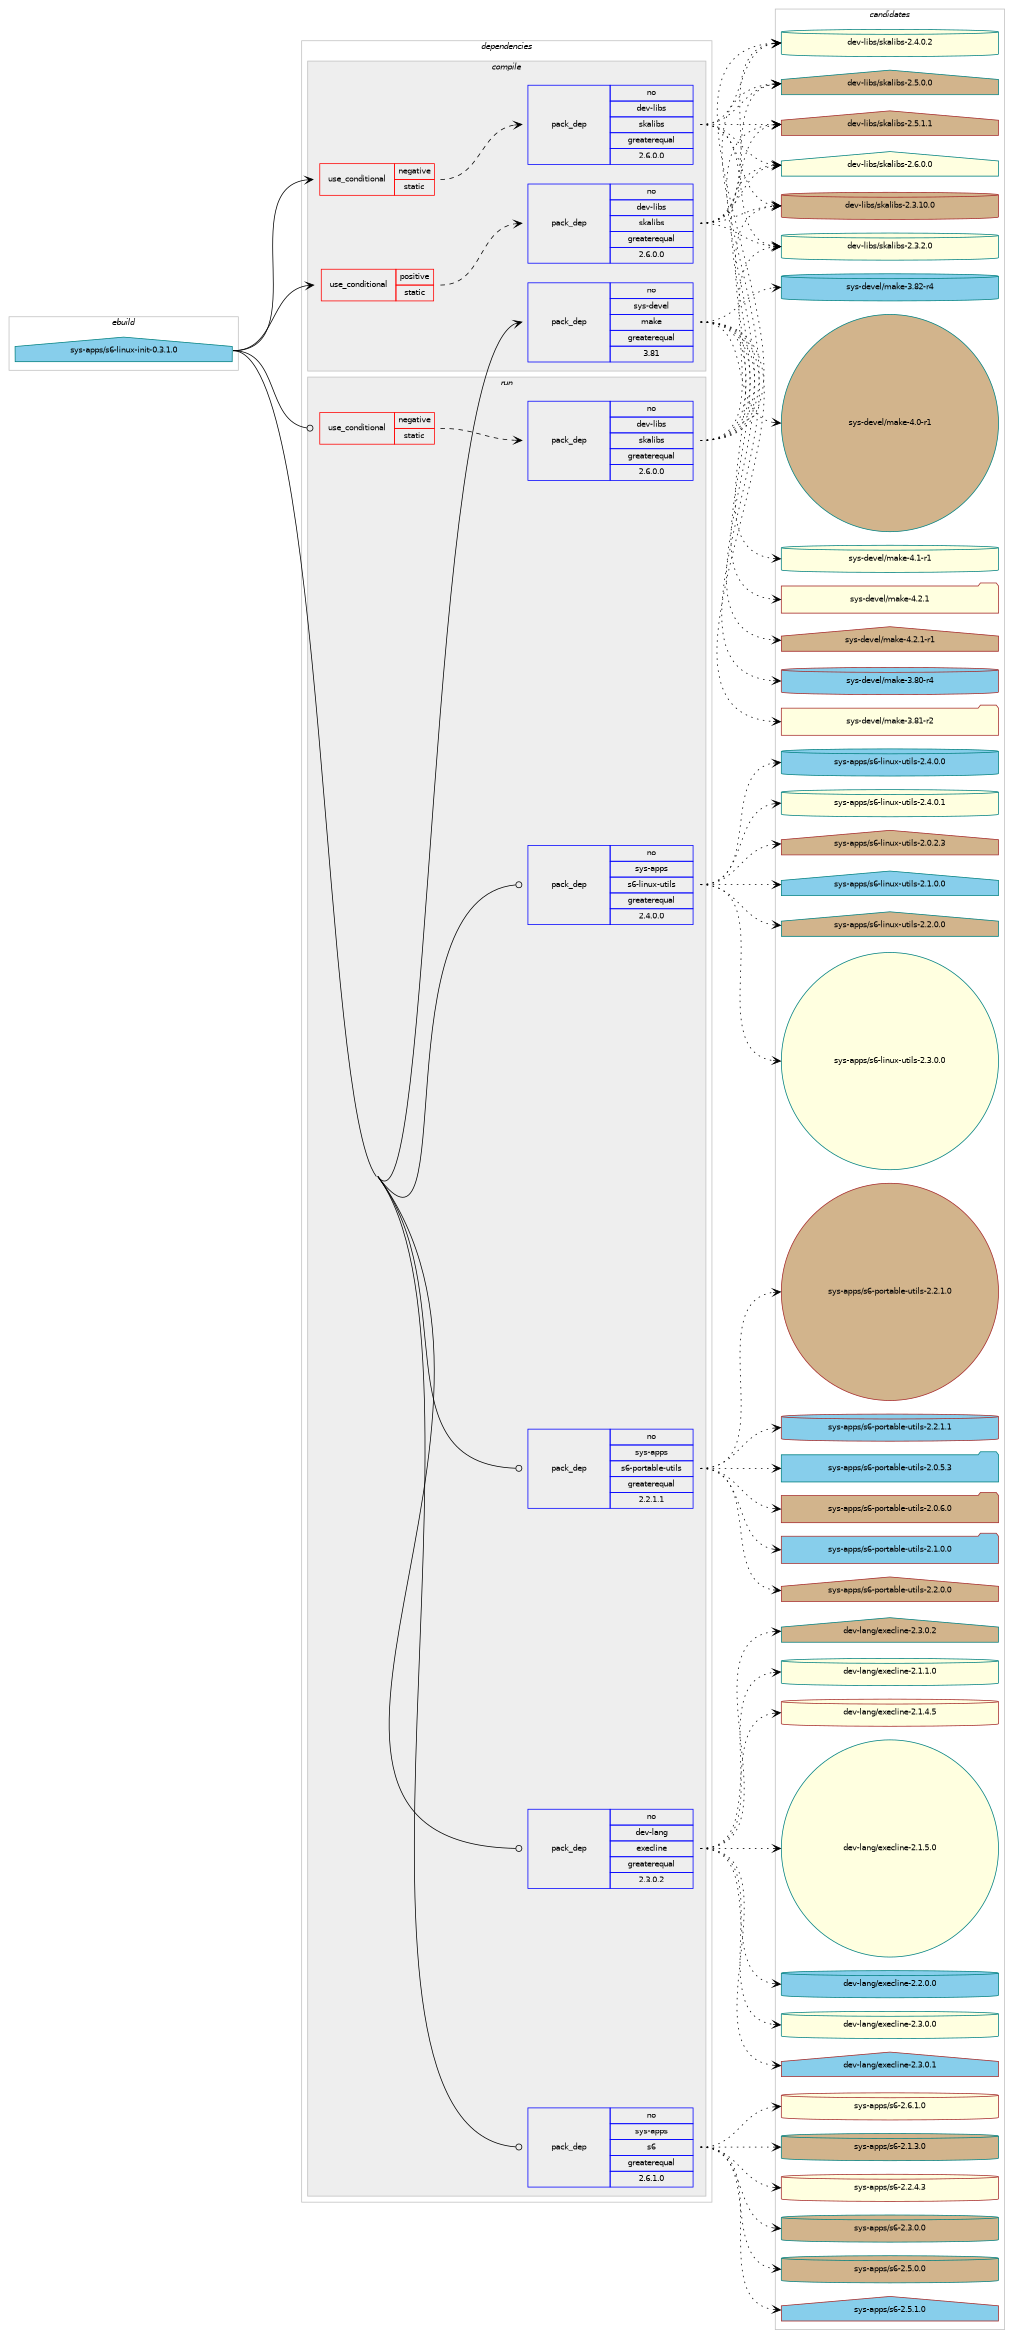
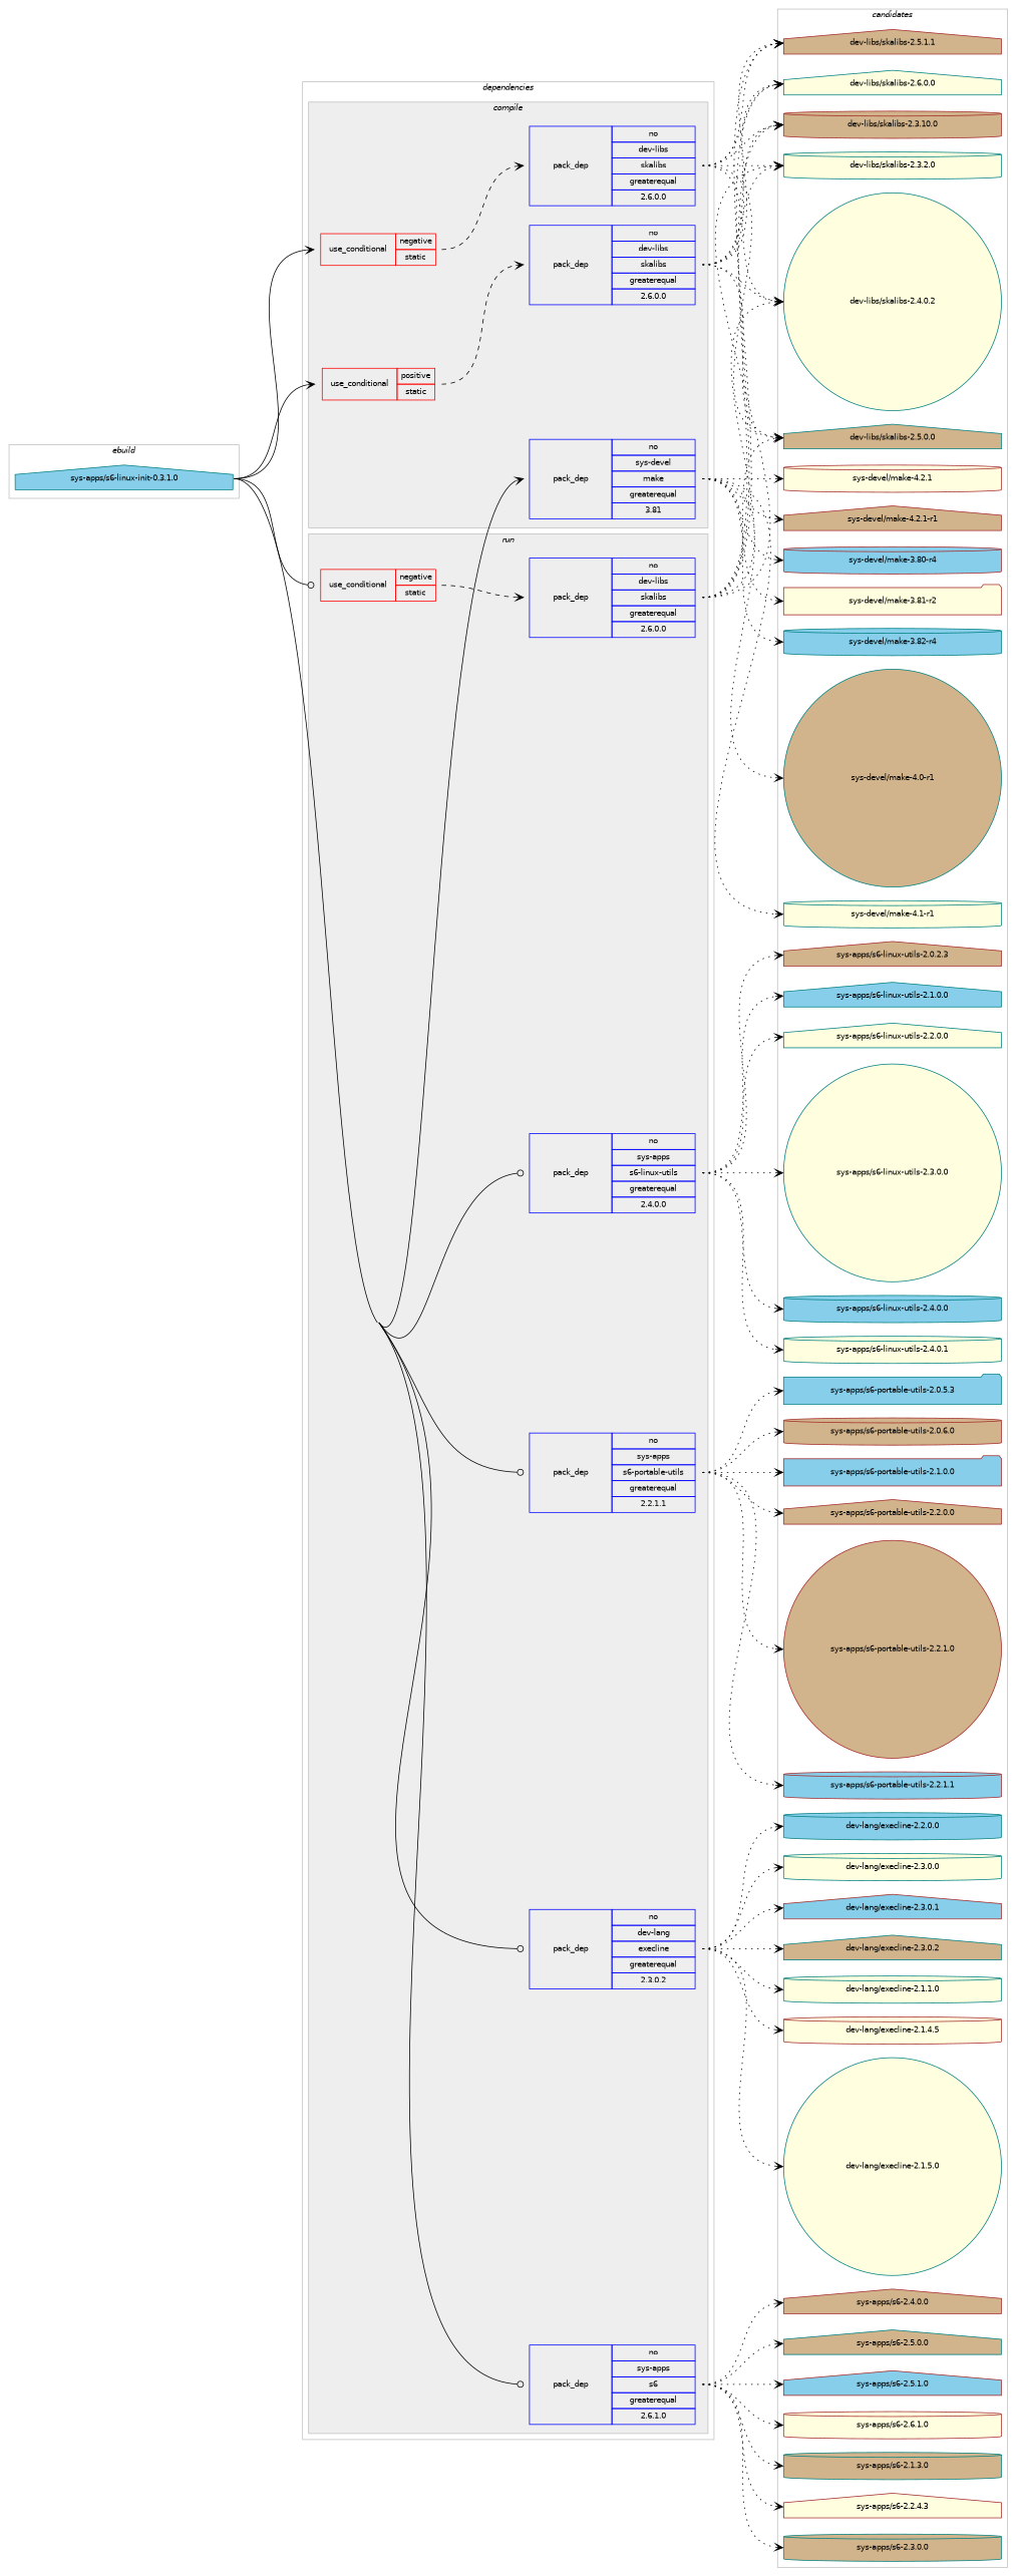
  digraph {
    compound=true
    concentrate=true
    fontname=Helvetica
    fontsize=10
    newrank=true
    rankdir=LR
    ranksep=1.5
    node [color=teal fillcolor=lightyellow fontname=Helvetica fontsize=10 shape=cylinder style=filled]
    edge [arrowhead=vee headport=w style=dotted tailport=e weight=100]
    n1 [fillcolor=skyblue label="sys-apps/s6-linux-init-0.3.1.0" shape=house width=4]
    n2 [color=blue label=<<TABLE BORDER="0" CELLBORDER="1" CELLSPACING="0" CELLPADDING="4" WIDTH="220"><TR><TD ROWSPAN="6" CELLPADDING="30">pack_dep</TD></TR><TR><TD WIDTH="110">no</TD></TR><TR><TD>dev-libs</TD></TR><TR><TD>skalibs</TD></TR><TR><TD>greaterequal</TD></TR><TR><TD>2.6.0.0</TD></TR></TABLE>> shape=none fillcolor="" style=""]
    n3 [color=red label=<<TABLE BORDER="0" CELLBORDER="1" CELLSPACING="0" CELLPADDING="4"><TR><TD ROWSPAN="3" CELLPADDING="10">use_conditional</TD></TR><TR><TD>negative</TD></TR><TR><TD>static</TD></TR></TABLE>> shape=none fillcolor="" style=""]
    n4 [color=blue label=<<TABLE BORDER="0" CELLBORDER="1" CELLSPACING="0" CELLPADDING="4" WIDTH="220"><TR><TD ROWSPAN="6" CELLPADDING="30">pack_dep</TD></TR><TR><TD WIDTH="110">no</TD></TR><TR><TD>dev-libs</TD></TR><TR><TD>skalibs</TD></TR><TR><TD>greaterequal</TD></TR><TR><TD>2.6.0.0</TD></TR></TABLE>> shape=none fillcolor="" style=""]
    n5 [color=red label=<<TABLE BORDER="0" CELLBORDER="1" CELLSPACING="0" CELLPADDING="4"><TR><TD ROWSPAN="3" CELLPADDING="10">use_conditional</TD></TR><TR><TD>positive</TD></TR><TR><TD>static</TD></TR></TABLE>> shape=none fillcolor="" style=""]
    n6 [color=blue label=<<TABLE BORDER="0" CELLBORDER="1" CELLSPACING="0" CELLPADDING="4" WIDTH="220"><TR><TD ROWSPAN="6" CELLPADDING="30">pack_dep</TD></TR><TR><TD WIDTH="110">no</TD></TR><TR><TD>sys-devel</TD></TR><TR><TD>make</TD></TR><TR><TD>greaterequal</TD></TR><TR><TD>3.81</TD></TR></TABLE>> shape=none fillcolor="" style=""]
    n7 [color=blue label=<<TABLE BORDER="0" CELLBORDER="1" CELLSPACING="0" CELLPADDING="4" WIDTH="220"><TR><TD ROWSPAN="6" CELLPADDING="30">pack_dep</TD></TR><TR><TD WIDTH="110">no</TD></TR><TR><TD>dev-libs</TD></TR><TR><TD>skalibs</TD></TR><TR><TD>greaterequal</TD></TR><TR><TD>2.6.0.0</TD></TR></TABLE>> shape=none fillcolor="" style=""]
    n8 [color=red label=<<TABLE BORDER="0" CELLBORDER="1" CELLSPACING="0" CELLPADDING="4"><TR><TD ROWSPAN="3" CELLPADDING="10">use_conditional</TD></TR><TR><TD>negative</TD></TR><TR><TD>static</TD></TR></TABLE>> shape=none fillcolor="" style=""]
    n9 [color=blue label=<<TABLE BORDER="0" CELLBORDER="1" CELLSPACING="0" CELLPADDING="4" WIDTH="220"><TR><TD ROWSPAN="6" CELLPADDING="30">pack_dep</TD></TR><TR><TD WIDTH="110">no</TD></TR><TR><TD>dev-lang</TD></TR><TR><TD>execline</TD></TR><TR><TD>greaterequal</TD></TR><TR><TD>2.3.0.2</TD></TR></TABLE>> shape=none fillcolor="" style=""]
    n10 [color=blue label=<<TABLE BORDER="0" CELLBORDER="1" CELLSPACING="0" CELLPADDING="4" WIDTH="220"><TR><TD ROWSPAN="6" CELLPADDING="30">pack_dep</TD></TR><TR><TD WIDTH="110">no</TD></TR><TR><TD>sys-apps</TD></TR><TR><TD>s6</TD></TR><TR><TD>greaterequal</TD></TR><TR><TD>2.6.1.0</TD></TR></TABLE>> shape=none fillcolor="" style=""]
    n11 [color=blue label=<<TABLE BORDER="0" CELLBORDER="1" CELLSPACING="0" CELLPADDING="4" WIDTH="220"><TR><TD ROWSPAN="6" CELLPADDING="30">pack_dep</TD></TR><TR><TD WIDTH="110">no</TD></TR><TR><TD>sys-apps</TD></TR><TR><TD>s6-linux-utils</TD></TR><TR><TD>greaterequal</TD></TR><TR><TD>2.4.0.0</TD></TR></TABLE>> shape=none fillcolor="" style=""]
    n12 [color=blue label=<<TABLE BORDER="0" CELLBORDER="1" CELLSPACING="0" CELLPADDING="4" WIDTH="220"><TR><TD ROWSPAN="6" CELLPADDING="30">pack_dep</TD></TR><TR><TD WIDTH="110">no</TD></TR><TR><TD>sys-apps</TD></TR><TR><TD>s6-portable-utils</TD></TR><TR><TD>greaterequal</TD></TR><TR><TD>2.2.1.1</TD></TR></TABLE>> shape=none fillcolor="" style=""]
    n13 [color=brown fillcolor=tan label="dev-libs/skalibs-2.3.10.0" width=4]
    n14 [label="dev-libs/skalibs-2.3.2.0" width=4]
-   n15 [label="dev-libs/skalibs-2.4.0.2" width=4]
+   n15 [label="dev-libs/skalibs-2.4.0.2" shape=circle width=4]
    n16 [fillcolor=tan label="dev-libs/skalibs-2.5.0.0" shape=house width=4]
    n17 [color=brown fillcolor=tan label="dev-libs/skalibs-2.5.1.1" shape=house width=4]
    n18 [label="dev-libs/skalibs-2.6.0.0" shape=house width=4]
    n19 [color=brown fillcolor=skyblue label="sys-devel/make-3.80-r4" width=4]
    n20 [color=brown label="sys-devel/make-3.81-r2" shape=folder width=4]
    n21 [fillcolor=skyblue label="sys-devel/make-3.82-r4" width=4]
    n22 [fillcolor=tan label="sys-devel/make-4.0-r1" shape=circle width=4]
    n23 [label="sys-devel/make-4.1-r1" width=4]
-   n24 [color=brown label="sys-devel/make-4.2.1" shape=folder width=4]
+   n24 [color=brown label="sys-devel/make-4.2.1" width=4]
    n25 [color=brown fillcolor=tan label="sys-devel/make-4.2.1-r1" shape=house width=4]
    n26 [label="dev-lang/execline-2.1.1.0" width=4]
    n27 [color=brown label="dev-lang/execline-2.1.4.5" width=4]
    n28 [label="dev-lang/execline-2.1.5.0" shape=circle width=4]
    n29 [fillcolor=skyblue label="dev-lang/execline-2.2.0.0" width=4]
    n30 [label="dev-lang/execline-2.3.0.0" width=4]
    n31 [color=brown fillcolor=skyblue label="dev-lang/execline-2.3.0.1" shape=house width=4]
    n32 [fillcolor=tan label="dev-lang/execline-2.3.0.2" shape=house width=4]
    n33 [fillcolor=tan label="sys-apps/s6-2.1.3.0" width=4]
-   n34 [color=brown label="sys-apps/s6-2.2.4.3" width=4]
+   n34 [color=brown label="sys-apps/s6-2.2.4.3" shape=house width=4]
    n35 [fillcolor=tan label="sys-apps/s6-2.3.0.0" width=4]
-   n37 [fillcolor=tan label="sys-apps/s6-2.5.0.0" width=4]
+   n36 [color=brown fillcolor=tan label="sys-apps/s6-2.4.0.0" shape=house width=4]
+   n37 [fillcolor=tan label="sys-apps/s6-2.5.0.0" shape=house width=4]
    n38 [color=brown fillcolor=skyblue label="sys-apps/s6-2.5.1.0" shape=house width=4]
    n39 [color=brown label="sys-apps/s6-2.6.1.0" width=4]
    n40 [color=brown fillcolor=tan label="sys-apps/s6-linux-utils-2.0.2.3" shape=house width=4]
    n41 [fillcolor=skyblue label="sys-apps/s6-linux-utils-2.1.0.0" shape=house width=4]
-   n42 [fillcolor=tan label="sys-apps/s6-linux-utils-2.2.0.0" shape=house width=4]
+   n42 [label="sys-apps/s6-linux-utils-2.2.0.0" shape=house width=4]
    n43 [label="sys-apps/s6-linux-utils-2.3.0.0" shape=circle width=4]
    n44 [fillcolor=skyblue label="sys-apps/s6-linux-utils-2.4.0.0" width=4]
    n45 [label="sys-apps/s6-linux-utils-2.4.0.1" width=4]
    n46 [fillcolor=skyblue label="sys-apps/s6-portable-utils-2.0.5.3" shape=folder width=4]
-   n47 [color=brown fillcolor=tan label="sys-apps/s6-portable-utils-2.0.6.0" shape=folder width=4]
+   n47 [color=brown fillcolor=tan label="sys-apps/s6-portable-utils-2.0.6.0" width=4]
    n48 [color=brown fillcolor=skyblue label="sys-apps/s6-portable-utils-2.1.0.0" shape=folder width=4]
    n49 [color=brown fillcolor=tan label="sys-apps/s6-portable-utils-2.2.0.0" shape=house width=4]
    n50 [color=brown fillcolor=tan label="sys-apps/s6-portable-utils-2.2.1.0" shape=circle width=4]
    n51 [color=brown fillcolor=skyblue label="sys-apps/s6-portable-utils-2.2.1.1" width=4]
    subgraph cluster_1 {
      color=gray
      label=<<i>dependencies</i>>
      subgraph cluster_2 {
        color=gray
        fillcolor="#eeeeee"
        label=<<i>compile</i>>
        style=filled
        subgraph sub_3 {
          color=gray
          fillcolor="#eeeeee"
          label=<<i>compile</i>>
          style=filled
          n3
          subgraph sub_4 {
            color=gray
            fillcolor="#eeeeee"
            label=<<i>compile</i>>
            style=filled
            n2
          }
        }
        subgraph sub_5 {
          color=gray
          fillcolor="#eeeeee"
          label=<<i>compile</i>>
          style=filled
          n5
          subgraph sub_6 {
            color=gray
            fillcolor="#eeeeee"
            label=<<i>compile</i>>
            style=filled
            n4
          }
        }
        subgraph sub_7 {
          color=gray
          fillcolor="#eeeeee"
          label=<<i>compile</i>>
          style=filled
          n6
        }
      }
      subgraph cluster_8 {
        color=gray
        fillcolor="#eeeeee"
        label=<<i>compile and run</i>>
        style=filled
      }
      subgraph cluster_9 {
        color=gray
        fillcolor="#eeeeee"
        label=<<i>run</i>>
        style=filled
        subgraph sub_10 {
          color=gray
          fillcolor="#eeeeee"
          label=<<i>run</i>>
          style=filled
          n8
          subgraph sub_11 {
            color=gray
            fillcolor="#eeeeee"
            label=<<i>run</i>>
            style=filled
            n7
          }
        }
        subgraph sub_12 {
          color=gray
          fillcolor="#eeeeee"
          label=<<i>run</i>>
          style=filled
          n9
        }
        subgraph sub_13 {
          color=gray
          fillcolor="#eeeeee"
          label=<<i>run</i>>
          style=filled
          n10
        }
        subgraph sub_14 {
          color=gray
          fillcolor="#eeeeee"
          label=<<i>run</i>>
          style=filled
          n11
        }
        subgraph sub_15 {
          color=gray
          fillcolor="#eeeeee"
          label=<<i>run</i>>
          style=filled
          n12
        }
      }
    }
    subgraph cluster_16 {
      color=gray
      label=<<i>ebuild</i>>
      rank=same
      n1
    }
    subgraph cluster_17 {
      color=gray
      label=<<i>candidates</i>>
      rank=same
      subgraph sub_18 {
        color=black
        label=<<i>candidates</i>>
        nodesep=1
        rank=same
        n13
        n14
        n15
        n16
        n17
        n18
      }
      subgraph sub_19 {
        color=black
        label=<<i>candidates</i>>
        nodesep=1
        rank=same
        n13
        n14
        n15
        n16
        n17
        n18
      }
      subgraph sub_20 {
        color=black
        label=<<i>candidates</i>>
        nodesep=1
        rank=same
        n13
        n14
        n15
        n16
        n17
        n18
      }
      subgraph sub_21 {
        color=black
        label=<<i>candidates</i>>
        nodesep=1
        rank=same
        n19
        n20
        n21
        n22
        n23
        n24
        n25
      }
      subgraph sub_22 {
        color=black
        label=<<i>candidates</i>>
        nodesep=1
        rank=same
        n26
        n27
        n28
        n29
        n30
        n31
        n32
      }
      subgraph sub_23 {
        color=black
        label=<<i>candidates</i>>
        nodesep=1
        rank=same
        n33
        n34
        n35
+       n36
        n37
        n38
        n39
      }
      subgraph sub_24 {
        color=black
        label=<<i>candidates</i>>
        nodesep=1
        rank=same
        n40
        n41
        n42
        n43
        n44
        n45
      }
      subgraph sub_25 {
        color=black
        label=<<i>candidates</i>>
        nodesep=1
        rank=same
        n46
        n47
        n48
        n49
        n50
        n51
      }
    }
    n1 -> n3 [style=solid weight=20]
    n1 -> n5 [style=solid weight=20]
    n1 -> n6 [style=solid weight=20]
    n1 -> n8 [arrowhead=odot style=solid weight=20]
    n1 -> n9 [arrowhead=odot style=solid weight=20]
    n1 -> n10 [arrowhead=odot style=solid weight=20]
    n1 -> n11 [arrowhead=odot style=solid weight=20]
    n1 -> n12 [arrowhead=odot style=solid weight=20]
    n2 -> n13
    n2 -> n14
    n2 -> n15
    n2 -> n16
    n2 -> n17
    n2 -> n18
    n3 -> n2 [style=dashed weight=20]
    n4 -> n13
    n4 -> n14
    n4 -> n15
    n4 -> n16
    n4 -> n17
    n4 -> n18
    n5 -> n4 [style=dashed weight=20]
    n6 -> n19
    n6 -> n20
    n6 -> n21
    n6 -> n22
    n6 -> n23
    n6 -> n24
    n6 -> n25
    n7 -> n13
    n7 -> n14
    n7 -> n15
    n7 -> n16
    n7 -> n17
    n7 -> n18
    n8 -> n7 [style=dashed weight=20]
    n9 -> n26
    n9 -> n27
    n9 -> n28
    n9 -> n29
    n9 -> n30
    n9 -> n31
    n9 -> n32
    n10 -> n33
    n10 -> n34
    n10 -> n35
+   n10 -> n36
    n10 -> n37
    n10 -> n38
    n10 -> n39
    n11 -> n40
    n11 -> n41
    n11 -> n42
    n11 -> n43
    n11 -> n44
    n11 -> n45
    n12 -> n46
    n12 -> n47
    n12 -> n48
    n12 -> n49
    n12 -> n50
    n12 -> n51
  }
